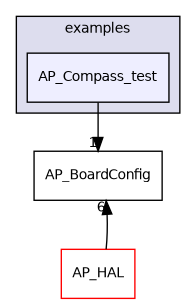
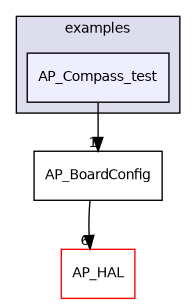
  digraph {
    compound=true
    node [fontname=Helvetica fontsize=10 shape=box style=filled]
    edge [labeldistance=1.5 labelfontname=Helvetica labelfontsize=10]
    n1 [fillcolor="#eeeeff" label=AP_Compass_test pencolor=black]
    n2 [label=AP_BoardConfig style=""]
    n3 [color=red fillcolor=white label=AP_HAL]
    subgraph cluster_1 {
      bgcolor="#ddddee"
      fontname=Helvetica
      fontsize=10
      label=examples
      pencolor=black
      n1
    }
    n1 -> n2 [headlabel=1]
-   n3 -> n2 [headlabel=6]
+   n2 -> n3 [headlabel=6]
  }
